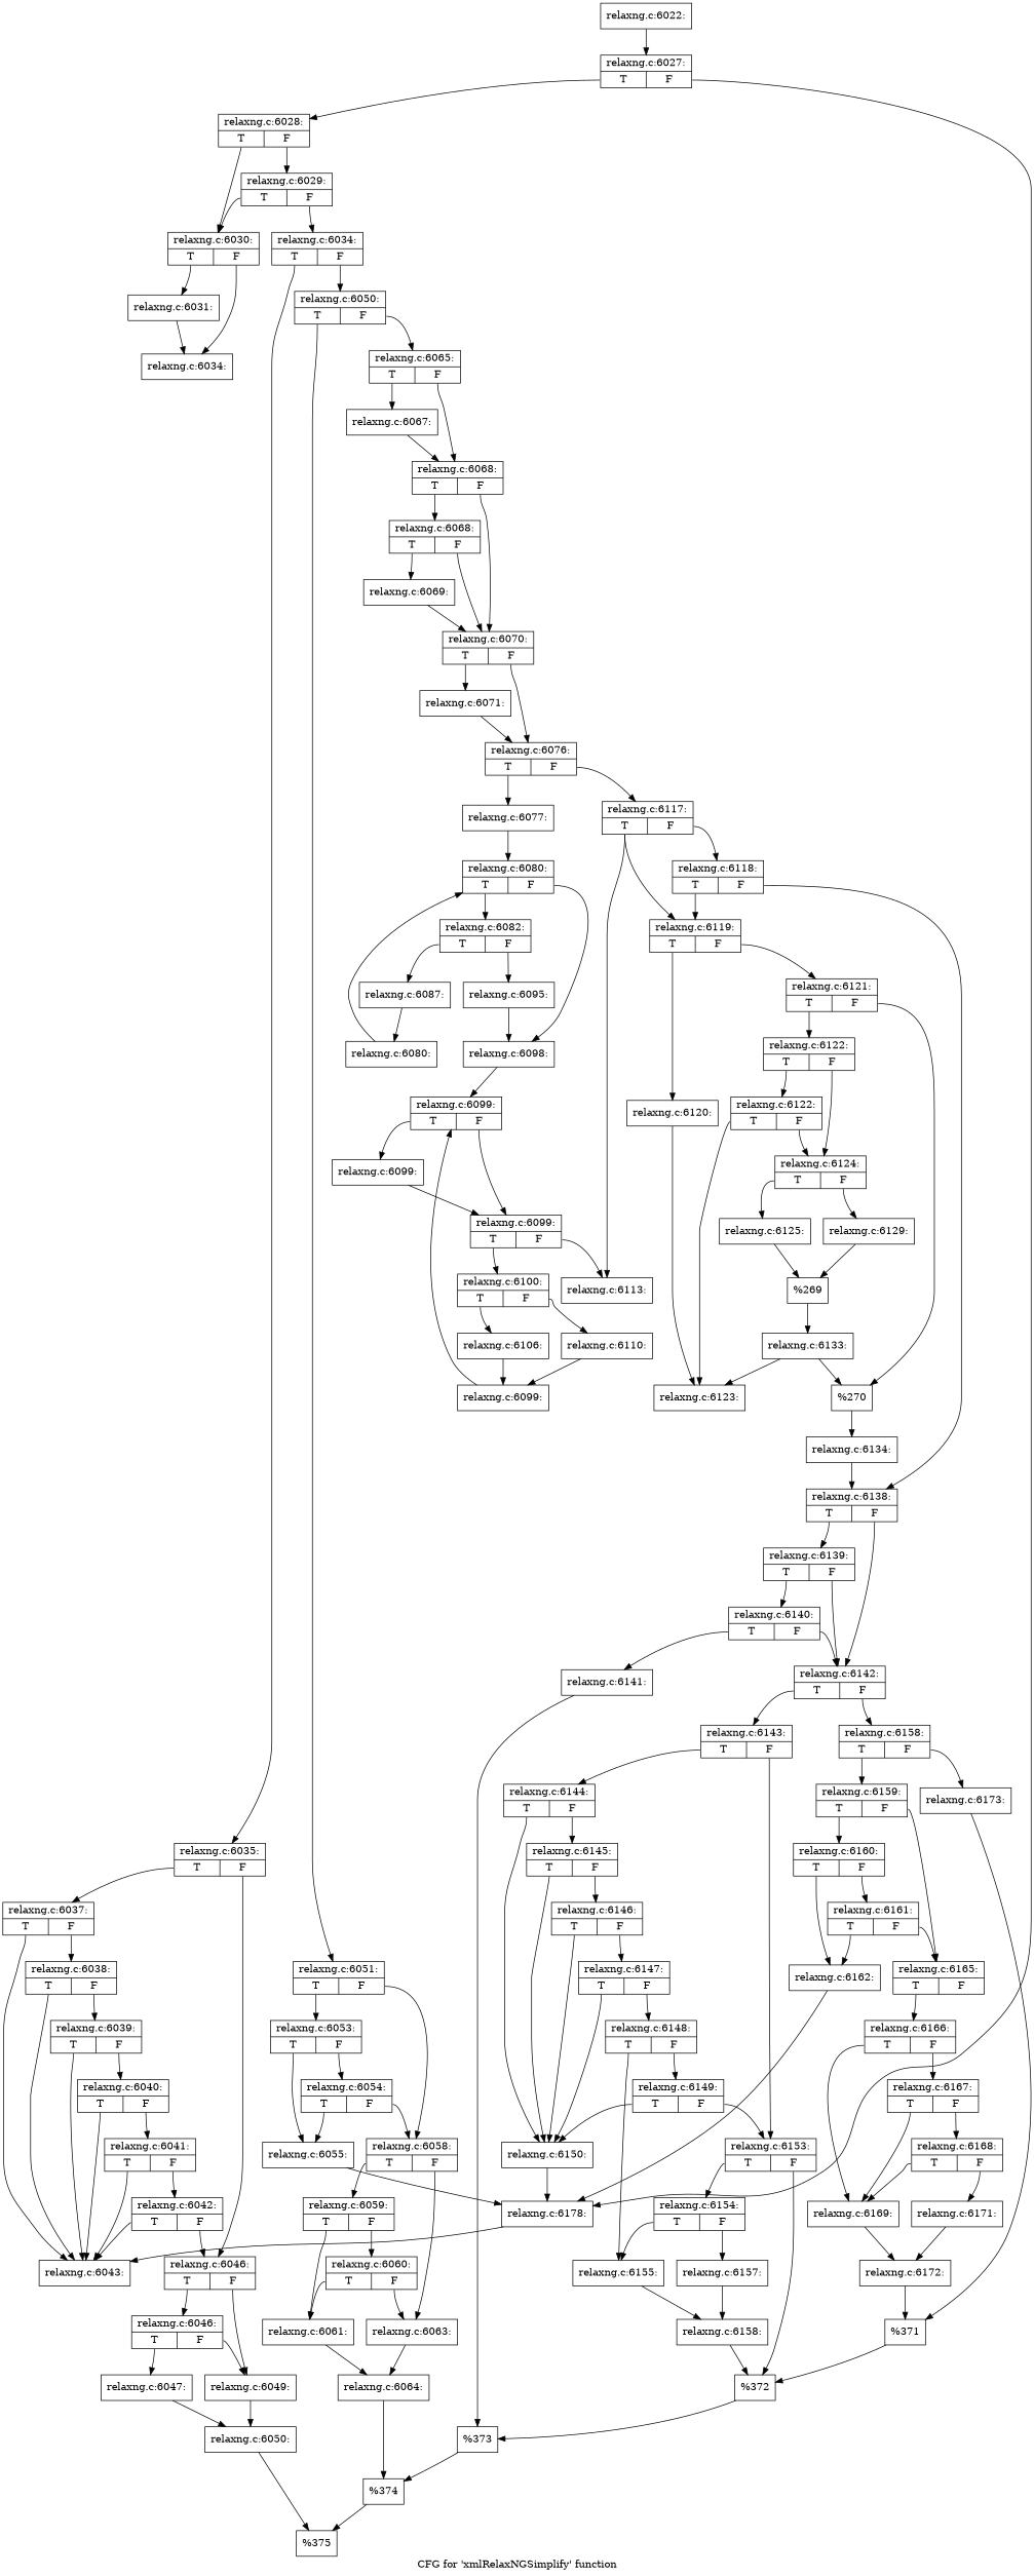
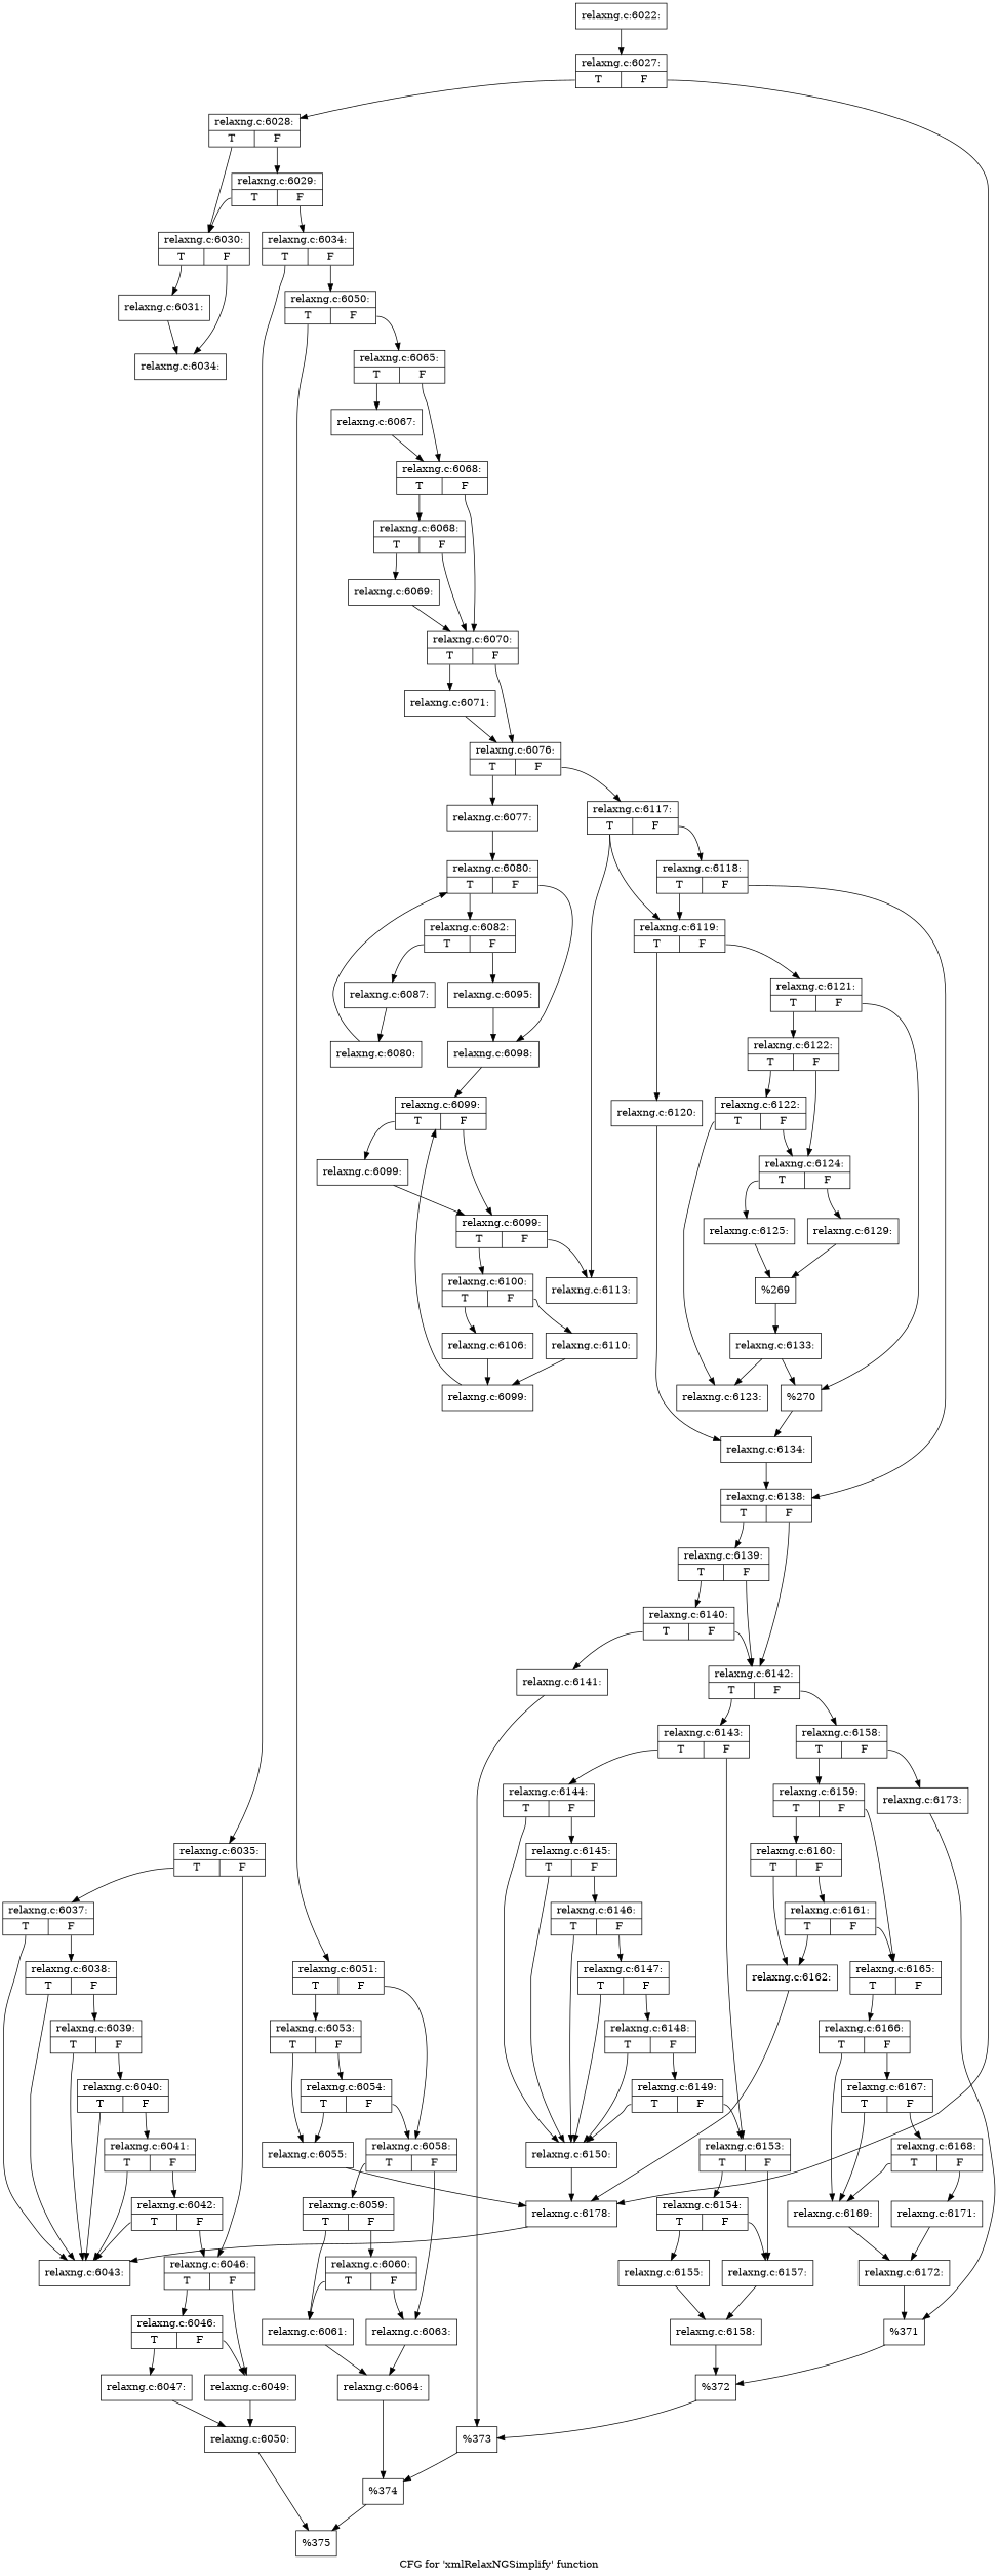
  digraph {
    label="CFG for 'xmlRelaxNGSimplify' function"
    node [shape=record]
    edge [tailport=s0]
    n1 [label="{relaxng.c:6022:}"]
    n2 [label="{relaxng.c:6027:|{<s0>T|<s1>F}}"]
    n3 [label="{relaxng.c:6028:|{<s0>T|<s1>F}}"]
    n4 [label="{relaxng.c:6178:}"]
    n5 [label="{relaxng.c:6030:|{<s0>T|<s1>F}}"]
    n6 [label="{relaxng.c:6029:|{<s0>T|<s1>F}}"]
    n7 [label="{relaxng.c:6043:}"]
    n8 [label="{relaxng.c:6031:}"]
    n9 [label="{relaxng.c:6034:}"]
    n10 [label="{relaxng.c:6034:|{<s0>T|<s1>F}}"]
    n11 [label="{relaxng.c:6035:|{<s0>T|<s1>F}}"]
    n12 [label="{relaxng.c:6050:|{<s0>T|<s1>F}}"]
    n13 [label="{relaxng.c:6037:|{<s0>T|<s1>F}}"]
    n14 [label="{relaxng.c:6046:|{<s0>T|<s1>F}}"]
    n15 [label="{relaxng.c:6051:|{<s0>T|<s1>F}}"]
    n16 [label="{relaxng.c:6065:|{<s0>T|<s1>F}}"]
    n17 [label="{relaxng.c:6038:|{<s0>T|<s1>F}}"]
    n18 [label="{relaxng.c:6046:|{<s0>T|<s1>F}}"]
    n19 [label="{relaxng.c:6049:}"]
    n20 [label="{relaxng.c:6053:|{<s0>T|<s1>F}}"]
    n21 [label="{relaxng.c:6058:|{<s0>T|<s1>F}}"]
    n22 [label="{relaxng.c:6067:}"]
    n23 [label="{relaxng.c:6068:|{<s0>T|<s1>F}}"]
    n24 [label="{relaxng.c:6039:|{<s0>T|<s1>F}}"]
    n25 [label="{relaxng.c:6047:}"]
    n26 [label="{relaxng.c:6050:}"]
    n27 [label="{relaxng.c:6040:|{<s0>T|<s1>F}}"]
    n28 [label="{relaxng.c:6041:|{<s0>T|<s1>F}}"]
    n29 [label="{relaxng.c:6042:|{<s0>T|<s1>F}}"]
    n30 [label="{%375}"]
    n31 [label="{relaxng.c:6055:}"]
    n32 [label="{relaxng.c:6054:|{<s0>T|<s1>F}}"]
    n33 [label="{relaxng.c:6059:|{<s0>T|<s1>F}}"]
    n34 [label="{relaxng.c:6063:}"]
    n35 [label="{relaxng.c:6068:|{<s0>T|<s1>F}}"]
    n36 [label="{relaxng.c:6070:|{<s0>T|<s1>F}}"]
    n37 [label="{relaxng.c:6061:}"]
    n38 [label="{relaxng.c:6060:|{<s0>T|<s1>F}}"]
    n39 [label="{relaxng.c:6064:}"]
    n40 [label="{%374}"]
    n41 [label="{relaxng.c:6069:}"]
    n42 [label="{relaxng.c:6071:}"]
    n43 [label="{relaxng.c:6076:|{<s0>T|<s1>F}}"]
    n44 [label="{relaxng.c:6077:}"]
    n45 [label="{relaxng.c:6117:|{<s0>T|<s1>F}}"]
    n46 [label="{relaxng.c:6080:|{<s0>T|<s1>F}}"]
    n47 [label="{relaxng.c:6119:|{<s0>T|<s1>F}}"]
    n48 [label="{relaxng.c:6118:|{<s0>T|<s1>F}}"]
    n49 [label="{relaxng.c:6113:}"]
    n50 [label="{relaxng.c:6082:|{<s0>T|<s1>F}}"]
    n51 [label="{relaxng.c:6098:}"]
    n52 [label="{relaxng.c:6120:}"]
    n53 [label="{relaxng.c:6121:|{<s0>T|<s1>F}}"]
    n54 [label="{relaxng.c:6138:|{<s0>T|<s1>F}}"]
    n55 [label="{relaxng.c:6087:}"]
    n56 [label="{relaxng.c:6095:}"]
    n57 [label="{relaxng.c:6099:|{<s0>T|<s1>F}}"]
    n58 [label="{relaxng.c:6080:}"]
    n59 [label="{relaxng.c:6099:}"]
    n60 [label="{relaxng.c:6099:|{<s0>T|<s1>F}}"]
    n61 [label="{relaxng.c:6100:|{<s0>T|<s1>F}}"]
    n62 [label="{relaxng.c:6106:}"]
    n63 [label="{relaxng.c:6110:}"]
    n64 [label="{relaxng.c:6099:}"]
    n65 [label="{relaxng.c:6134:}"]
    n66 [label="{relaxng.c:6122:|{<s0>T|<s1>F}}"]
    n67 [label="{%270}"]
    n68 [label="{relaxng.c:6139:|{<s0>T|<s1>F}}"]
    n69 [label="{relaxng.c:6142:|{<s0>T|<s1>F}}"]
    n70 [label="{relaxng.c:6140:|{<s0>T|<s1>F}}"]
    n71 [label="{relaxng.c:6143:|{<s0>T|<s1>F}}"]
    n72 [label="{relaxng.c:6158:|{<s0>T|<s1>F}}"]
    n73 [label="{relaxng.c:6122:|{<s0>T|<s1>F}}"]
    n74 [label="{relaxng.c:6124:|{<s0>T|<s1>F}}"]
    n75 [label="{relaxng.c:6123:}"]
    n76 [label="{relaxng.c:6125:}"]
    n77 [label="{relaxng.c:6129:}"]
    n78 [label="{%269}"]
    n79 [label="{relaxng.c:6133:}"]
    n80 [label="{relaxng.c:6141:}"]
    n81 [label="{relaxng.c:6144:|{<s0>T|<s1>F}}"]
    n82 [label="{relaxng.c:6153:|{<s0>T|<s1>F}}"]
    n83 [label="{relaxng.c:6159:|{<s0>T|<s1>F}}"]
    n84 [label="{relaxng.c:6173:}"]
    n85 [label="{%373}"]
    n86 [label="{relaxng.c:6150:}"]
    n87 [label="{relaxng.c:6145:|{<s0>T|<s1>F}}"]
    n88 [label="{relaxng.c:6154:|{<s0>T|<s1>F}}"]
    n89 [label="{relaxng.c:6157:}"]
    n90 [label="{relaxng.c:6160:|{<s0>T|<s1>F}}"]
    n91 [label="{relaxng.c:6165:|{<s0>T|<s1>F}}"]
    n92 [label="{%371}"]
    n93 [label="{relaxng.c:6146:|{<s0>T|<s1>F}}"]
    n94 [label="{relaxng.c:6155:}"]
    n95 [label="{relaxng.c:6158:}"]
    n96 [label="{relaxng.c:6147:|{<s0>T|<s1>F}}"]
    n97 [label="{relaxng.c:6148:|{<s0>T|<s1>F}}"]
    n98 [label="{relaxng.c:6149:|{<s0>T|<s1>F}}"]
    n99 [label="{%372}"]
    n100 [label="{relaxng.c:6162:}"]
    n101 [label="{relaxng.c:6161:|{<s0>T|<s1>F}}"]
    n102 [label="{relaxng.c:6166:|{<s0>T|<s1>F}}"]
    n103 [label="{relaxng.c:6169:}"]
    n104 [label="{relaxng.c:6167:|{<s0>T|<s1>F}}"]
    n105 [label="{relaxng.c:6171:}"]
    n106 [label="{relaxng.c:6172:}"]
    n107 [label="{relaxng.c:6168:|{<s0>T|<s1>F}}"]
    n1 -> n2
    n2 -> n3
    n2 -> n4 [tailport=s1]
    n3 -> n5
    n3 -> n6 [tailport=s1]
    n4 -> n7
    n5 -> n8
    n5 -> n9 [tailport=s1]
    n6 -> n5
    n6 -> n10 [tailport=s1]
    n8 -> n9
    n10 -> n11
    n10 -> n12 [tailport=s1]
    n11 -> n13
    n11 -> n14 [tailport=s1]
    n12 -> n15
    n12 -> n16 [tailport=s1]
    n13 -> n7
    n13 -> n17 [tailport=s1]
    n14 -> n18
    n14 -> n19 [tailport=s1]
    n15 -> n20
    n15 -> n21 [tailport=s1]
    n16 -> n22
    n16 -> n23 [tailport=s1]
    n17 -> n7
    n17 -> n24 [tailport=s1]
    n18 -> n19 [tailport=s1]
    n18 -> n25
    n19 -> n26
    n20 -> n31
    n20 -> n32 [tailport=s1]
    n21 -> n33
    n21 -> n34 [tailport=s1]
    n22 -> n23
    n23 -> n35
    n23 -> n36 [tailport=s1]
    n24 -> n7
    n24 -> n27 [tailport=s1]
    n25 -> n26
    n26 -> n30
    n27 -> n7
    n27 -> n28 [tailport=s1]
    n28 -> n7
    n28 -> n29 [tailport=s1]
    n29 -> n7
    n29 -> n14 [tailport=s1]
    n31 -> n4
    n32 -> n21 [tailport=s1]
    n32 -> n31
    n33 -> n37
    n33 -> n38 [tailport=s1]
    n34 -> n39
    n35 -> n36 [tailport=s1]
    n35 -> n41
    n36 -> n42
    n36 -> n43 [tailport=s1]
    n37 -> n39
    n38 -> n34 [tailport=s1]
    n38 -> n37
    n39 -> n40
    n40 -> n30
    n41 -> n36
    n42 -> n43
    n43 -> n44
    n43 -> n45 [tailport=s1]
    n44 -> n46
    n45 -> n47
    n45 -> n48 [tailport=s1]
    n45 -> n49
    n46 -> n50
    n46 -> n51 [tailport=s1]
    n47 -> n52
    n47 -> n53 [tailport=s1]
    n48 -> n47
    n48 -> n54 [tailport=s1]
    n50 -> n55
    n50 -> n56 [tailport=s1]
    n51 -> n57
-   n52 -> n75
+   n52 -> n65
    n53 -> n66
    n53 -> n67 [tailport=s1]
    n54 -> n68
    n54 -> n69 [tailport=s1]
    n55 -> n58
    n56 -> n51
    n57 -> n59
    n57 -> n60 [tailport=s1]
    n58 -> n46
    n59 -> n60
    n60 -> n49 [tailport=s1]
    n60 -> n61
    n61 -> n62
    n61 -> n63 [tailport=s1]
    n62 -> n64
    n63 -> n64
    n64 -> n57
    n65 -> n54
    n66 -> n73
    n66 -> n74 [tailport=s1]
    n67 -> n65
    n68 -> n69 [tailport=s1]
    n68 -> n70
    n69 -> n71
    n69 -> n72 [tailport=s1]
    n70 -> n69 [tailport=s1]
    n70 -> n80
    n71 -> n81
    n71 -> n82 [tailport=s1]
    n72 -> n83
    n72 -> n84 [tailport=s1]
    n73 -> n74 [tailport=s1]
    n73 -> n75
    n74 -> n76
    n74 -> n77 [tailport=s1]
    n76 -> n78
    n77 -> n78
    n78 -> n79
    n79 -> n67
    n79 -> n75
    n80 -> n85
    n81 -> n86
    n81 -> n87 [tailport=s1]
    n82 -> n88
-   n82 -> n99 [tailport=s1]
+   n82 -> n89 [tailport=s1]
    n83 -> n90
    n83 -> n91 [tailport=s1]
    n84 -> n92
    n85 -> n40
    n86 -> n4
    n87 -> n86
    n87 -> n93 [tailport=s1]
    n88 -> n89 [tailport=s1]
    n88 -> n94
    n89 -> n95
    n90 -> n100
    n90 -> n101 [tailport=s1]
    n91 -> n102
    n92 -> n99
    n93 -> n86
    n93 -> n96 [tailport=s1]
    n94 -> n95
    n95 -> n99
    n96 -> n86
    n96 -> n97 [tailport=s1]
-   n97 -> n94
+   n97 -> n86
    n97 -> n98 [tailport=s1]
    n98 -> n82 [tailport=s1]
    n98 -> n86
    n99 -> n85
    n100 -> n4
    n101 -> n91 [tailport=s1]
    n101 -> n100
    n102 -> n103
    n102 -> n104 [tailport=s1]
    n103 -> n106
    n104 -> n103
    n104 -> n107 [tailport=s1]
    n105 -> n106
    n106 -> n92
    n107 -> n103
    n107 -> n105 [tailport=s1]
  }
